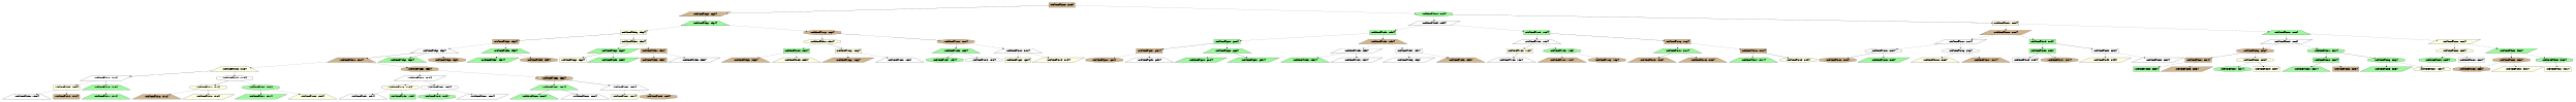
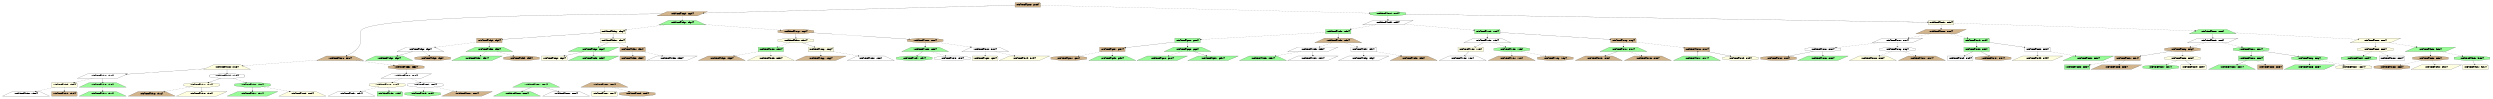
  digraph {
    fontname="DejaVu Sans Mono"
    node [fillcolor=palegreen fontname="DejaVu Sans Mono" shape=trapezium style=filled]
    edge [arrowhead=dot fontname="DejaVu Sans Mono" style=dashed]
    n1 [fillcolor=tan label="Node{data=[6115, 6115]}" shape=note]
    n2 [fillcolor=tan label="Node{data=[1560, 1560]}" shape=parallelogram]
    n3 [label="Node{data=[8720, 8720]}" shape=octagon]
    n4 [fillcolor=tan label="Node{data=[1372, 1372]}"]
    n5 [label="Node{data=[1964, 1964]}"]
    n6 [fillcolor=white label="Node{data=[7399, 7399]}" shape=parallelogram]
    n7 [fillcolor=lightyellow label="Node{data=[8802, 8802]}" shape=note]
    n8 [fillcolor=lightyellow label="Node{data=[1045, 1045]}"]
    n9 [fillcolor=tan label="Node{data=[1552, 1552]}" shape=octagon]
    n10 [fillcolor=lightyellow label="Node{data=[1956, 1956]}" shape=note]
    n11 [fillcolor=tan label="Node{data=[4161, 4161]}" shape=octagon]
    n12 [fillcolor=white label="Node{data=[1041, 1041]}" shape=parallelogram]
    n13 [fillcolor=white label="Node{data=[1049, 1049]}" shape=octagon]
    n14 [fillcolor=white label="Node{data=[1548, 1548]}" shape=parallelogram]
-   n15 [fillcolor=tan label="Node{data=[1556, 1556]}" shape=octagon]
    n16 [fillcolor=lightyellow label="Node{data=[1039, 1039]}" shape=note]
    n17 [label="Node{data=[1043, 1043]}"]
    n18 [fillcolor=lightyellow label="Node{data=[1047, 1047]}" shape=octagon]
    n19 [label="Node{data=[1088, 1088]}" shape=octagon]
    n20 [fillcolor=white label="Node{data=[1038, 1038]}"]
    n21 [fillcolor=tan label="Node{data=[1040, 1040]}" shape=note]
    n22 [label="Node{data=[1044, 1044]}"]
    n23 [fillcolor=tan label="Node{data=[1046, 1046]}"]
    n24 [fillcolor=lightyellow label="Node{data=[1048, 1048]}" shape=parallelogram]
    n25 [label="Node{data=[1077, 1077]}" shape=parallelogram]
    n26 [fillcolor=lightyellow label="Node{data=[1120, 1120]}"]
    n27 [fillcolor=lightyellow label="Node{data=[1473, 1473]}" shape=octagon]
    n28 [fillcolor=white label="Node{data=[1550, 1550]}" shape=octagon]
    n29 [label="Node{data=[1554, 1554]}"]
-   n30 [fillcolor=white label="Node{data=[1558, 1558]}"]
+   n30 [fillcolor=tan label="Node{data=[1558, 1558]}"]
    n31 [fillcolor=white label="Node{data=[1397, 1397]}"]
    n32 [label="Node{data=[1493, 1493]}" shape=note]
    n33 [label="Node{data=[1549, 1549]}" shape=octagon]
-   n34 [fillcolor=white label="Node{data=[1551, 1551]}" shape=parallelogram]
+   n34 [fillcolor=tan label="Node{data=[1551, 1551]}" shape=parallelogram]
    n35 [label="Node{data=[1553, 1553]}"]
    n36 [fillcolor=white label="Node{data=[1555, 1555]}"]
    n37 [fillcolor=lightyellow label="Node{data=[1557, 1557]}" shape=note]
    n38 [fillcolor=tan label="Node{data=[1559, 1559]}" shape=octagon]
    n39 [fillcolor=lightyellow label="Node{data=[1952, 1952]}" shape=note]
    n40 [fillcolor=tan label="Node{data=[1960, 1960]}" shape=note]
    n41 [fillcolor=lightyellow label="Node{data=[3924, 3924]}" shape=octagon]
    n42 [fillcolor=tan label="Node{data=[4582, 4582]}" shape=octagon]
    n43 [label="Node{data=[1562, 1562]}" shape=parallelogram]
    n44 [fillcolor=tan label="Node{data=[1954, 1954]}" shape=note]
    n45 [label="Node{data=[1958, 1958]}"]
    n46 [fillcolor=white label="Node{data=[1962, 1962]}"]
    n47 [fillcolor=lightyellow label="Node{data=[1561, 1561]}" shape=note]
    n48 [label="Node{data=[1893, 1893]}" shape=parallelogram]
    n49 [fillcolor=tan label="Node{data=[1953, 1953]}" shape=note]
    n50 [fillcolor=white label="Node{data=[1955, 1955]}" shape=parallelogram]
    n51 [label="Node{data=[1957, 1957]}" shape=parallelogram]
    n52 [fillcolor=tan label="Node{data=[1959, 1959]}" shape=octagon]
    n53 [label="Node{data=[1961, 1961]}"]
    n54 [fillcolor=tan label="Node{data=[1963, 1963]}" shape=octagon]
    n55 [label="Node{data=[2011, 2011]}" shape=note]
    n56 [fillcolor=lightyellow label="Node{data=[4126, 4126]}" shape=note]
    n57 [label="Node{data=[4233, 4233]}"]
    n58 [fillcolor=white label="Node{data=[5411, 5411]}"]
    n59 [fillcolor=tan label="Node{data=[1965, 1965]}"]
    n60 [fillcolor=lightyellow label="Node{data=[3892, 3892]}"]
    n61 [fillcolor=tan label="Node{data=[4066, 4066]}" shape=parallelogram]
    n62 [fillcolor=white label="Node{data=[4131, 4131]}"]
    n63 [label="Node{data=[4197, 4197]}" shape=octagon]
    n64 [fillcolor=white label="Node{data=[4573, 4573]}" shape=octagon]
    n65 [fillcolor=lightyellow label="Node{data=[4631, 4631]}" shape=note]
    n66 [fillcolor=lightyellow label="Node{data=[5479, 5479]}" shape=parallelogram]
    n67 [label="Node{data=[7391, 7391]}" shape=note]
    n68 [label="Node{data=[7410, 7410]}" shape=note]
    n69 [fillcolor=tan label="Node{data=[8728, 8728]}" shape=parallelogram]
    n70 [label="Node{data=[8818, 8818]}"]
    n71 [label="Node{data=[6212, 6212]}" shape=note]
    n72 [fillcolor=tan label="Node{data=[7395, 7395]}"]
    n73 [fillcolor=white label="Node{data=[7403, 7403]}"]
    n74 [fillcolor=tan label="Node{data=[8716, 8716]}" shape=note]
    n75 [fillcolor=tan label="Node{data=[6157, 6157]}" shape=note]
    n76 [label="Node{data=[6268, 6268]}"]
    n77 [fillcolor=white label="Node{data=[7393, 7393]}" shape=parallelogram]
    n78 [fillcolor=white label="Node{data=[7397, 7397]}" shape=note]
    n79 [fillcolor=tan label="Node{data=[6124, 6124]}" shape=octagon]
-   n80 [fillcolor=white label="Node{data=[6191, 6191]}"]
+   n80 [label="Node{data=[6191, 6191]}"]
    n81 [label="Node{data=[6241, 6241]}" shape=parallelogram]
    n82 [label="Node{data=[6394, 6394]}" shape=parallelogram]
    n83 [label="Node{data=[7392, 7392]}"]
    n84 [fillcolor=white label="Node{data=[7394, 7394]}" shape=parallelogram]
    n85 [fillcolor=white label="Node{data=[7396, 7396]}" shape=parallelogram]
    n86 [fillcolor=tan label="Node{data=[7398, 7398]}"]
    n87 [fillcolor=lightyellow label="Node{data=[7401, 7401]}" shape=note]
    n88 [label="Node{data=[7405, 7405]}" shape=octagon]
    n89 [label="Node{data=[8714, 8714]}"]
    n90 [fillcolor=tan label="Node{data=[8718, 8718]}" shape=note]
    n91 [fillcolor=white label="Node{data=[7402, 7402]}"]
    n92 [fillcolor=tan label="Node{data=[7404, 7404]}"]
    n93 [fillcolor=tan label="Node{data=[7406, 7406]}" shape=octagon]
    n94 [fillcolor=tan label="Node{data=[8713, 8713]}"]
    n95 [fillcolor=tan label="Node{data=[8715, 8715]}"]
    n96 [label="Node{data=[8717, 8717]}"]
    n97 [fillcolor=lightyellow label="Node{data=[8719, 8719]}" shape=octagon]
    n98 [fillcolor=white label="Node{data=[8724, 8724]}" shape=parallelogram]
    n99 [label="Node{data=[8779, 8779]}" shape=note]
    n100 [fillcolor=white label="Node{data=[8810, 8810]}" shape=parallelogram]
    n101 [fillcolor=lightyellow label="Node{data=[8822, 8822]}" shape=parallelogram]
    n102 [fillcolor=white label="Node{data=[8722, 8722]}" shape=octagon]
    n103 [fillcolor=white label="Node{data=[8726, 8726]}" shape=octagon]
    n104 [label="Node{data=[8730, 8730]}" shape=note]
    n105 [fillcolor=white label="Node{data=[8800, 8800]}" shape=note]
    n106 [fillcolor=tan label="Node{data=[8721, 8721]}" shape=octagon]
    n107 [label="Node{data=[8723, 8723]}" shape=parallelogram]
    n108 [fillcolor=lightyellow label="Node{data=[8725, 8725]}"]
    n109 [fillcolor=tan label="Node{data=[8727, 8727]}"]
    n110 [fillcolor=white label="Node{data=[8729, 8729]}" shape=note]
    n111 [fillcolor=tan label="Node{data=[8757, 8757]}" shape=octagon]
    n112 [fillcolor=lightyellow label="Node{data=[8799, 8799]}" shape=parallelogram]
-   n113 [fillcolor=white label="Node{data=[8801, 8801]}" shape=parallelogram]
+   n113 [label="Node{data=[8801, 8801]}" shape=parallelogram]
    n114 [fillcolor=tan label="Node{data=[8806, 8806]}" shape=octagon]
    n115 [label="Node{data=[8814, 8814]}" shape=octagon]
    n116 [fillcolor=lightyellow label="Node{data=[8820, 8820]}" shape=octagon]
    n117 [label="Node{data=[9202, 9202]}" shape=parallelogram]
    n118 [fillcolor=tan label="Node{data=[8804, 8804]}" shape=note]
    n119 [fillcolor=lightyellow label="Node{data=[8808, 8808]}" shape=octagon]
    n120 [label="Node{data=[8812, 8812]}" shape=note]
    n121 [label="Node{data=[8816, 8816]}" shape=octagon]
    n122 [label="Node{data=[8803, 8803]}" shape=note]
    n123 [fillcolor=tan label="Node{data=[8805, 8805]}" shape=parallelogram]
    n124 [label="Node{data=[8807, 8807]}" shape=octagon]
    n125 [fillcolor=lightyellow label="Node{data=[8809, 8809]}" shape=note]
    n126 [label="Node{data=[8811, 8811]}"]
    n127 [fillcolor=tan label="Node{data=[8813, 8813]}" shape=note]
    n128 [label="Node{data=[8815, 8815]}" shape=parallelogram]
    n129 [fillcolor=lightyellow label="Node{data=[8817, 8817]}" shape=octagon]
    n130 [label="Node{data=[8819, 8819]}" shape=octagon]
    n131 [fillcolor=white label="Node{data=[8821, 8821]}" shape=note]
    n132 [fillcolor=tan label="Node{data=[8852, 8852]}" shape=octagon]
    n133 [label="Node{data=[9203, 9203]}" shape=octagon]
    n134 [fillcolor=tan label="Node{data=[8823, 8823]}" shape=octagon]
    n135 [fillcolor=lightyellow label="Node{data=[8911, 8911]}" shape=parallelogram]
    n136 [fillcolor=lightyellow label="Node{data=[9204, 9204]}" shape=note]
    n1 -> n2 [arrowhead=tee style=solid]
    n1 -> n3 [arrowhead=tee]
-   n46 -> n4 [style=solid]
+   n2 -> n4 [style=solid]
    n2 -> n5 [arrowhead=tee]
    n3 -> n6
    n3 -> n7 [style=solid]
    n4 -> n8 [arrowhead=tee]
    n4 -> n9
    n5 -> n10 [arrowhead=tee]
    n5 -> n11 [arrowhead=tee]
    n6 -> n67
    n6 -> n68
    n7 -> n69
    n7 -> n70
    n8 -> n12 [arrowhead=tee style=solid]
    n8 -> n13 [arrowhead=tee style=solid]
    n9 -> n14
-   n9 -> n15 [arrowhead=tee]
    n10 -> n39 [arrowhead=tee style=solid]
    n10 -> n40 [arrowhead=tee style=solid]
    n11 -> n41 [arrowhead=tee style=solid]
    n11 -> n42 [arrowhead=tee style=solid]
    n12 -> n16
    n12 -> n17 [arrowhead=tee style=solid]
    n13 -> n18 [style=solid]
    n13 -> n19 [arrowhead=tee]
    n14 -> n27
    n14 -> n28
-   n15 -> n29 [style=solid]
-   n15 -> n30 [arrowhead=tee style=solid]
    n16 -> n20
    n16 -> n21
    n17 -> n22
    n18 -> n23 [arrowhead=tee]
    n18 -> n24 [arrowhead=tee style=solid]
    n19 -> n25 [style=solid]
    n19 -> n26
    n27 -> n31
    n27 -> n32
    n28 -> n33
    n28 -> n34 [arrowhead=tee]
    n29 -> n35 [style=solid]
    n29 -> n36 [arrowhead=tee style=solid]
    n30 -> n37 [arrowhead=tee]
    n30 -> n38
    n39 -> n43 [arrowhead=tee style=solid]
    n39 -> n44
    n40 -> n45 [arrowhead=tee style=solid]
    n40 -> n46 [arrowhead=tee]
    n41 -> n55 [arrowhead=tee]
    n41 -> n56 [arrowhead=tee style=solid]
    n42 -> n57 [style=solid]
    n42 -> n58
    n43 -> n47 [style=solid]
    n43 -> n48 [arrowhead=tee style=solid]
    n44 -> n49 [arrowhead=tee]
    n44 -> n50 [arrowhead=tee]
    n45 -> n51
    n45 -> n52
    n46 -> n53 [style=solid]
    n46 -> n54
    n55 -> n59 [arrowhead=tee]
    n55 -> n60 [arrowhead=tee]
    n56 -> n61
    n56 -> n62 [arrowhead=tee]
    n57 -> n63 [arrowhead=tee style=solid]
    n57 -> n64 [arrowhead=tee]
    n58 -> n65 [arrowhead=tee]
    n58 -> n66
    n67 -> n71
    n67 -> n72 [style=solid]
    n68 -> n73 [style=solid]
    n68 -> n74 [style=solid]
    n69 -> n98
    n69 -> n99
    n70 -> n100 [arrowhead=tee style=solid]
    n70 -> n101 [arrowhead=tee]
    n71 -> n75 [style=solid]
    n71 -> n76 [style=solid]
    n72 -> n77 [arrowhead=tee]
    n72 -> n78
    n73 -> n87 [arrowhead=tee style=solid]
    n73 -> n88
    n74 -> n89
    n74 -> n90 [arrowhead=tee]
    n75 -> n79 [arrowhead=tee]
    n75 -> n80
    n76 -> n81 [arrowhead=tee]
    n76 -> n82 [style=solid]
    n77 -> n83 [arrowhead=tee]
    n77 -> n84 [style=solid]
    n78 -> n85
    n78 -> n86
    n87 -> n91 [arrowhead=tee style=solid]
    n88 -> n92 [arrowhead=tee]
    n88 -> n93 [arrowhead=tee]
    n89 -> n94 [style=solid]
    n89 -> n95
-   n90 -> n96 [arrowhead=tee style=solid]
+   n96 -> n90 [arrowhead=tee style=solid]
    n90 -> n97 [style=solid]
    n98 -> n102
    n98 -> n103 [arrowhead=tee]
    n99 -> n104 [style=solid]
    n99 -> n105 [arrowhead=tee style=solid]
    n100 -> n114
    n100 -> n115
    n101 -> n116 [arrowhead=tee style=solid]
    n101 -> n117
    n102 -> n106 [arrowhead=tee style=solid]
    n102 -> n107 [arrowhead=tee style=solid]
    n103 -> n108
    n103 -> n109
    n104 -> n110 [arrowhead=tee style=solid]
    n104 -> n111 [arrowhead=tee style=solid]
    n105 -> n112 [arrowhead=tee style=solid]
    n105 -> n113 [arrowhead=tee]
    n114 -> n118 [arrowhead=tee style=solid]
    n114 -> n119 [arrowhead=tee]
    n115 -> n120 [style=solid]
    n115 -> n121 [arrowhead=tee style=solid]
    n116 -> n130
    n116 -> n131 [arrowhead=tee]
    n117 -> n132 [style=solid]
    n117 -> n133
    n118 -> n122
    n118 -> n123 [arrowhead=tee]
    n119 -> n124 [arrowhead=tee]
    n119 -> n125 [style=solid]
    n120 -> n126 [style=solid]
    n120 -> n127
    n121 -> n128
    n121 -> n129
    n132 -> n134 [arrowhead=tee]
    n132 -> n135 [arrowhead=tee]
    n133 -> n136 [arrowhead=tee style=solid]
  }
